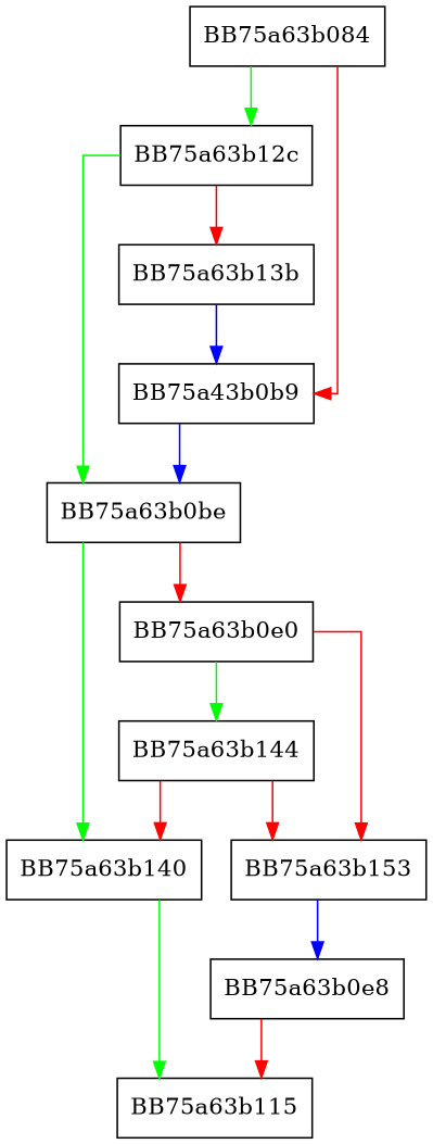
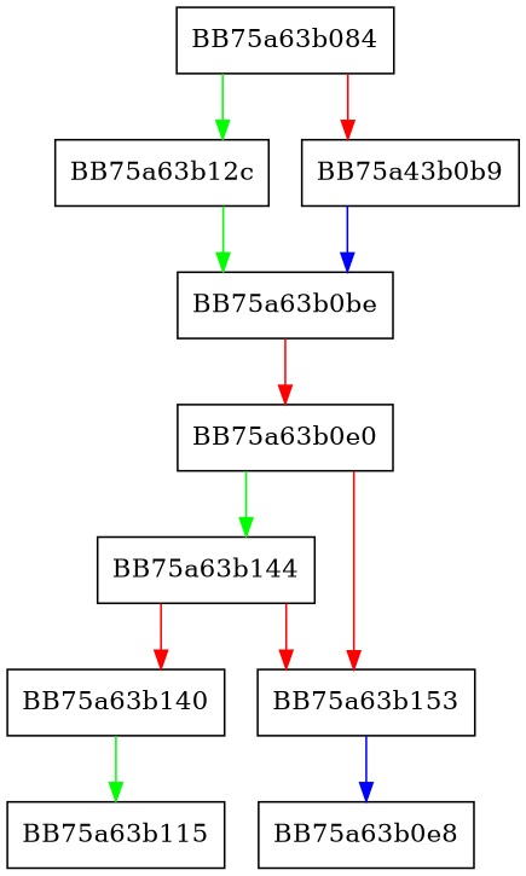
  digraph {
    splines=ortho
    node [shape=box]
    edge [color=red]
    BB75a63b084
    BB75a63b12c
    n3 [label=BB75a43b0b9]
    BB75a63b0be
-   BB75a63b13b
    BB75a63b140
    BB75a63b0e0
    BB75a63b115
    BB75a63b144
    BB75a63b153
    BB75a63b0e8
    BB75a63b084 -> BB75a63b12c [color=green]
    BB75a63b084 -> n3
    BB75a63b12c -> BB75a63b0be [color=green]
-   BB75a63b12c -> BB75a63b13b
    n3 -> BB75a63b0be [color=blue]
-   BB75a63b0be -> BB75a63b140 [color=green]
    BB75a63b0be -> BB75a63b0e0
-   BB75a63b13b -> n3 [color=blue]
    BB75a63b140 -> BB75a63b115 [color=green]
    BB75a63b0e0 -> BB75a63b144 [color=green]
    BB75a63b0e0 -> BB75a63b153
    BB75a63b144 -> BB75a63b140
    BB75a63b144 -> BB75a63b153
    BB75a63b153 -> BB75a63b0e8 [color=blue]
-   BB75a63b0e8 -> BB75a63b115
  }
